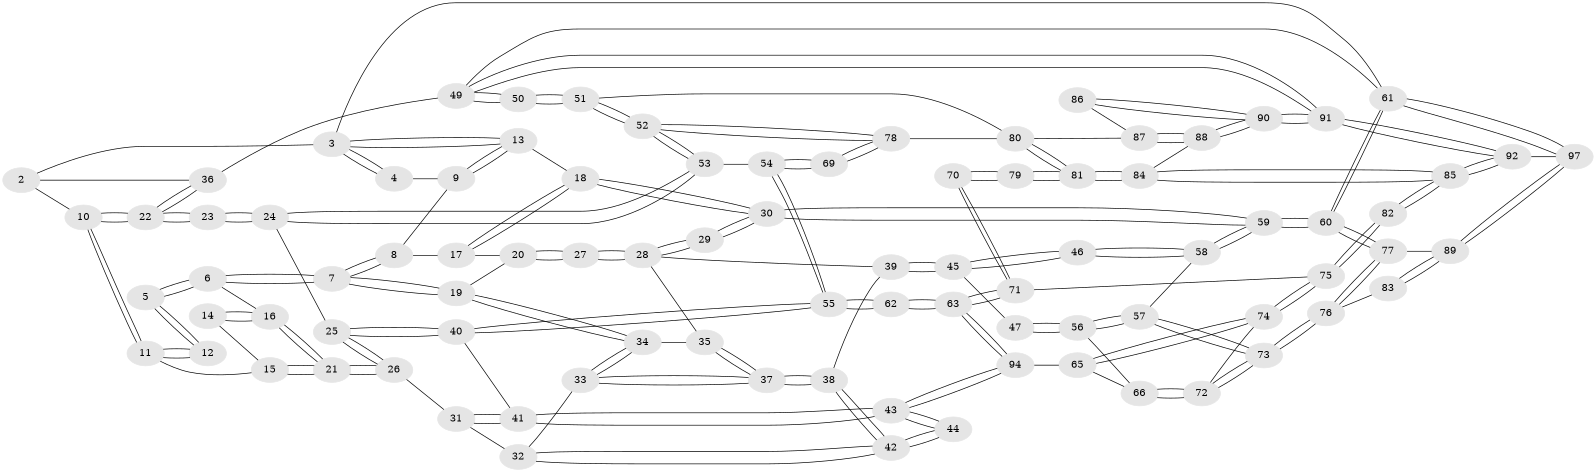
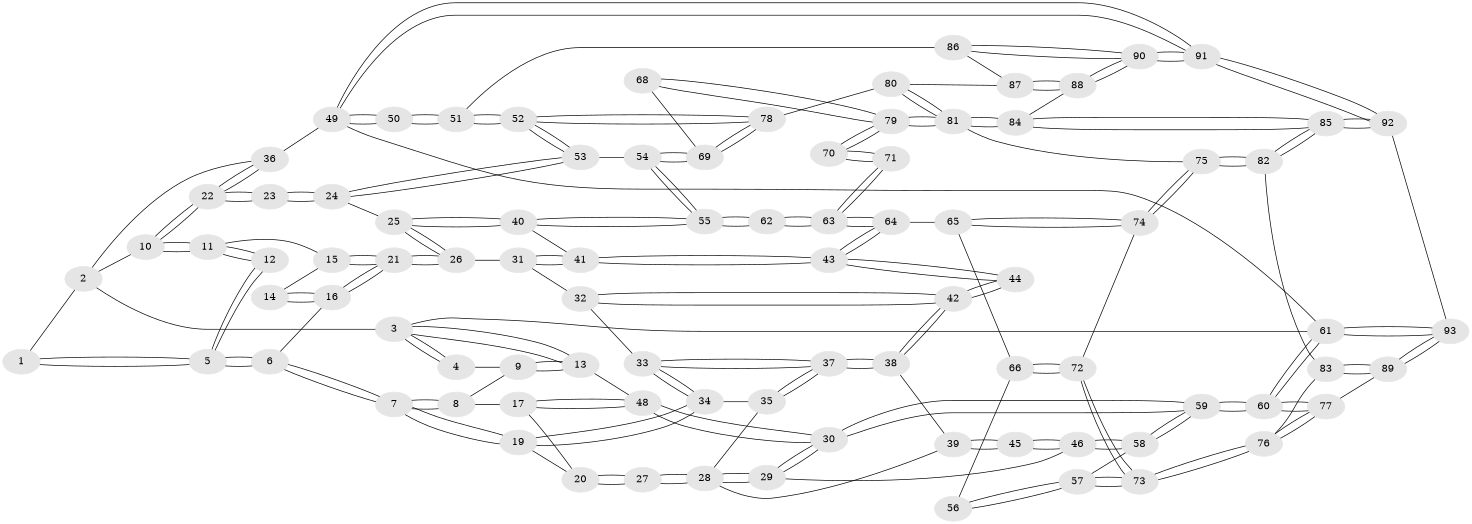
  graph {
    rankdir=LR
    node [color=gray90 style=filled]
+   1
    2
    5
    3
    10
    36
    6
    12
    4
    13
    61
    11
    22
    49
    9
-   18
-   93 [label=97]
+   18 [label=48]
+   93
    7
    16
    8
    19
    21
    17
    20
    34
    15
    23
    30
    14
    26
    27
    59
    35
    28
    31
    24
    25
    53
    40
    54
    41
    55
    32
    29
    39
    37
    46
    45
    58
    60
    33
    42
    43
    44
    38
    50
    91
-   47
    62
-   64 [label=94]
+   64
    65
    56
    57
    66
    51
    92
    52
    86
    78
    87
    90
    80
    69
    63
    73
    72
    76
    77
    89
    71
    75
    74
+   68
    79
    70
    81
    82
    83
    85
    84
    88
+   1 -- 2
+   1 -- 5
+   1 -- 5
    2 -- 3
    2 -- 10
    2 -- 36
    5 -- 6
    5 -- 6
    5 -- 12
    5 -- 12
    3 -- 4
    3 -- 4
    3 -- 13
    3 -- 13
    3 -- 61
    10 -- 11
    10 -- 11
    10 -- 22
    10 -- 22
    36 -- 49
    6 -- 7
    6 -- 7
    6 -- 16
    4 -- 9
    13 -- 18
    61 -- 93
    61 -- 93
    11 -- 12
    11 -- 12
    11 -- 15
    22 -- 36
    22 -- 36
    22 -- 23
    22 -- 23
    49 -- 61
    49 -- 50
    49 -- 50
    49 -- 91
    49 -- 91
    9 -- 13
    9 -- 13
    18 -- 30
    18 -- 30
    7 -- 8
    7 -- 8
    7 -- 19
    7 -- 19
    16 -- 21
    16 -- 21
    8 -- 9
    8 -- 17
    19 -- 20
    19 -- 34
    19 -- 34
    21 -- 26
    21 -- 26
    17 -- 18
    17 -- 18
    17 -- 20
    20 -- 27
    20 -- 27
    34 -- 35
    15 -- 21
    15 -- 21
    23 -- 24
    23 -- 24
    30 -- 59
    30 -- 59
    14 -- 16
    14 -- 16
    14 -- 15
    26 -- 31
    27 -- 28
    27 -- 28
    59 -- 60
    59 -- 60
    35 -- 37
    35 -- 37
    28 -- 35
    28 -- 29
    28 -- 29
    28 -- 39
    31 -- 41
    31 -- 41
    31 -- 32
    24 -- 25
    24 -- 53
    24 -- 53
    25 -- 26
    25 -- 26
    25 -- 40
    25 -- 40
    53 -- 54
    40 -- 41
    40 -- 55
    40 -- 55
    54 -- 55
    54 -- 55
    54 -- 69
    54 -- 69
    41 -- 43
    41 -- 43
    55 -- 62
    55 -- 62
    32 -- 33
    32 -- 42
    32 -- 42
    29 -- 30
    29 -- 30
+   29 -- 46
    39 -- 45
    39 -- 45
    37 -- 38
    37 -- 38
    46 -- 58
    46 -- 58
    45 -- 46
    45 -- 46
-   45 -- 47
    58 -- 59
    58 -- 59
    60 -- 61
    60 -- 61
    60 -- 77
    60 -- 77
    33 -- 34
    33 -- 34
    33 -- 37
    33 -- 37
    42 -- 44
    42 -- 44
    43 -- 44
    43 -- 44
    43 -- 64
    43 -- 64
    38 -- 39
    38 -- 42
    38 -- 42
    50 -- 51
    50 -- 51
    91 -- 92
    91 -- 92
-   47 -- 56
-   47 -- 56
    62 -- 63
    62 -- 63
    64 -- 65
    65 -- 66
    65 -- 74
    65 -- 74
    56 -- 57
    56 -- 57
    56 -- 66
    57 -- 58
    57 -- 73
    57 -- 73
    66 -- 72
    66 -- 72
    51 -- 52
    51 -- 52
-   51 -- 80
+   51 -- 86
    92 -- 93
    52 -- 53
    52 -- 53
    52 -- 78
    52 -- 78
    86 -- 87
    86 -- 90
    86 -- 90
    78 -- 80
    87 -- 88
    87 -- 88
    90 -- 91
    90 -- 91
    80 -- 87
    80 -- 81
    80 -- 81
    69 -- 78
    69 -- 78
    63 -- 64
    63 -- 64
    63 -- 71
    63 -- 71
    73 -- 76
    73 -- 76
    72 -- 73
    72 -- 73
    72 -- 74
    76 -- 77
    76 -- 77
    76 -- 83
    77 -- 89
    89 -- 93
    89 -- 93
-   71 -- 75
+   81 -- 75
    75 -- 82
    75 -- 82
    74 -- 75
    74 -- 75
+   68 -- 69
+   68 -- 79
+   68 -- 79
    79 -- 81
    79 -- 81
    70 -- 71
    70 -- 71
    70 -- 79
    70 -- 79
    81 -- 84
    81 -- 84
+   82 -- 83
    82 -- 85
    82 -- 85
    83 -- 89
    83 -- 89
    85 -- 92
    85 -- 92
    84 -- 85
    84 -- 85
    84 -- 88
    88 -- 90
    88 -- 90
  }
